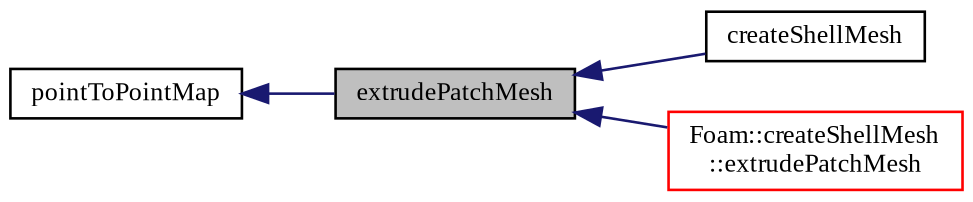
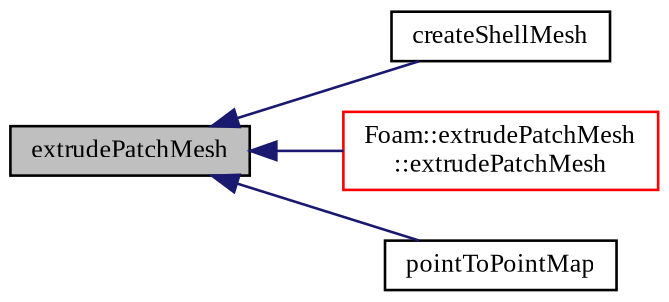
  digraph {
    fontname="Liberation Serif"
    rankdir=LR
    node [color=black fontname="Liberation Serif" fontsize=10 shape=record]
    edge [color=midnightblue dir=back fontname="Liberation Serif" fontsize=10 labelfontname=FreeSans labelfontsize=10 style=solid]
    n1 [fillcolor=grey75 fontcolor=black height=0.2 label=extrudePatchMesh style=filled width=0.4]
    n2 [height=0.2 label=createShellMesh width=0.4]
-   n3 [color=red height=0.2 label="Foam::createShellMesh\l::extrudePatchMesh" width=0.4]
+   n3 [color=red height=0.2 label="Foam::extrudePatchMesh\l::extrudePatchMesh" width=0.4]
    n4 [height=0.2 label=pointToPointMap width=0.4]
    n1 -> n2
    n1 -> n3
-   n4 -> n1
+   n1 -> n4
  }
